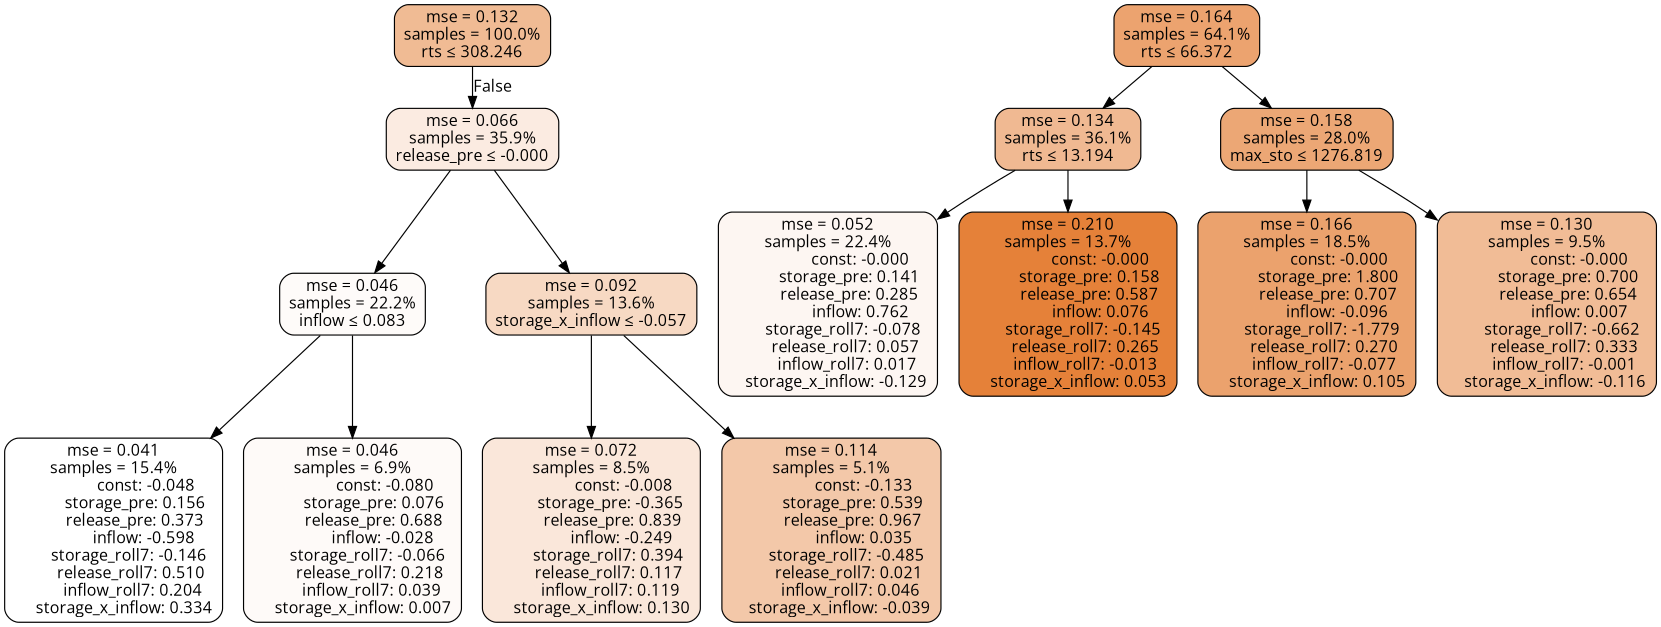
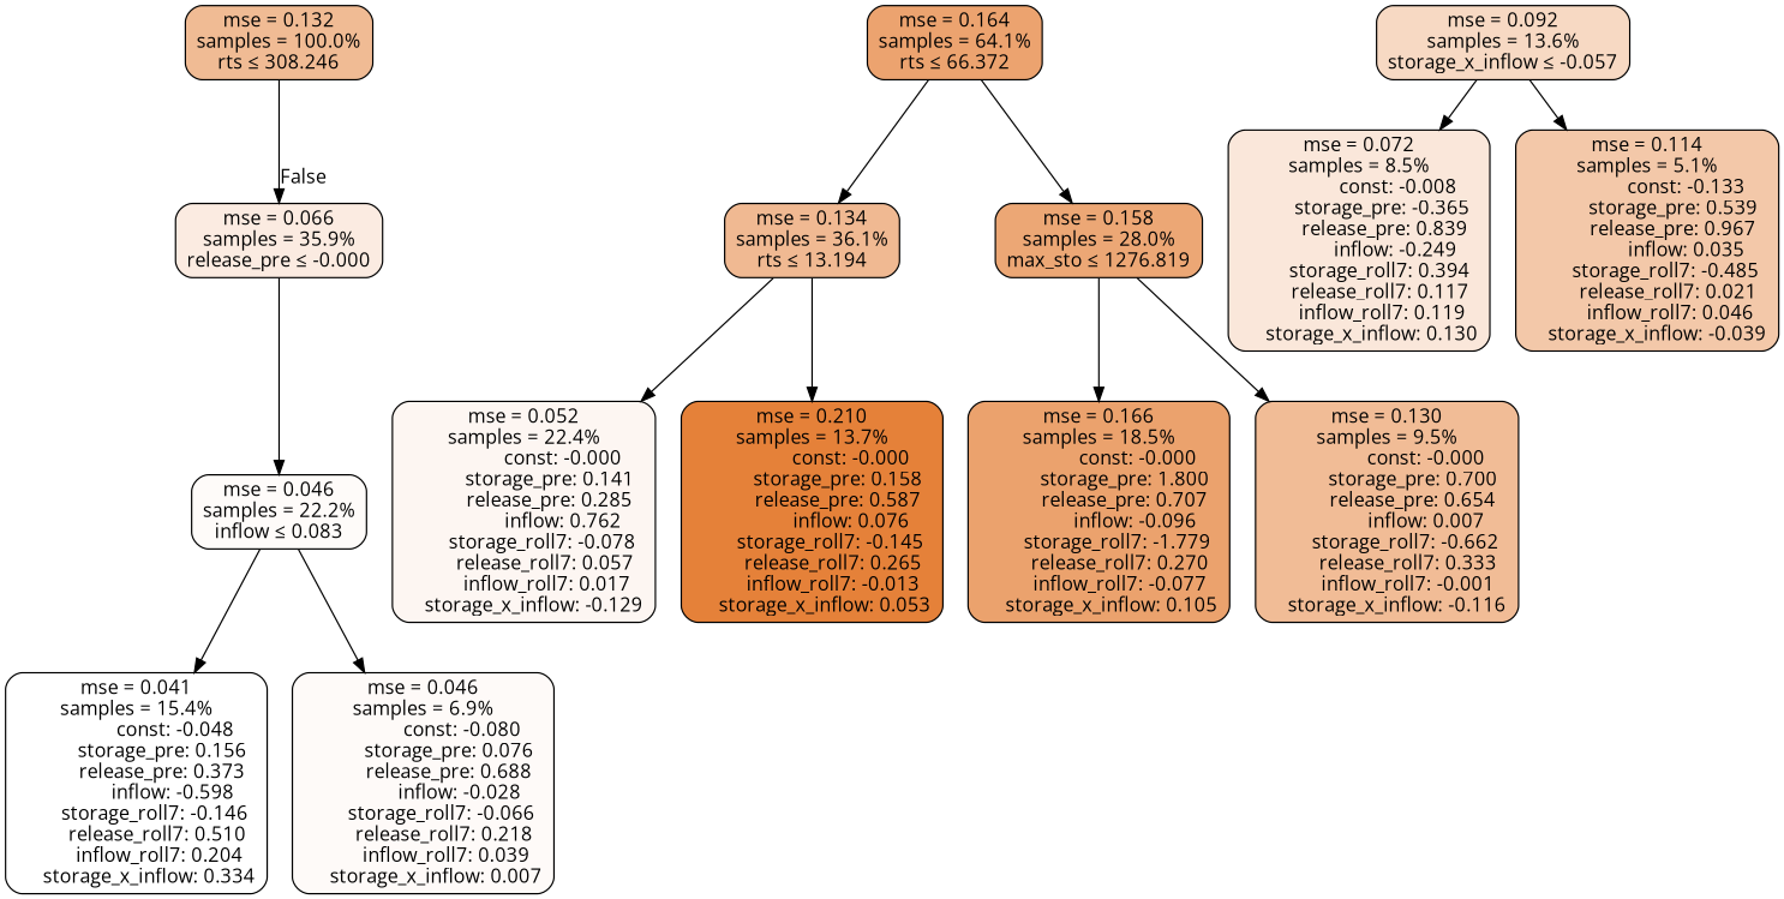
  digraph {
    fontname="Open Sans"
    node [color=black fontname="Open Sans" shape=rectangle style="filled, rounded"]
    edge [fontname="Open Sans"]
    n1 [fillcolor="#f0bb94" label="mse = 0.132\nsamples = 100.0%\nrts &le; 308.246"]
    n2 [fillcolor="#fbebe1" label="mse = 0.066\nsamples = 35.9%\nrelease_pre &le; -0.000"]
    n3 [fillcolor="#eca36f" label="mse = 0.164\nsamples = 64.1%\nrts &le; 66.372"]
    n4 [fillcolor="#f0b992" label="mse = 0.134\nsamples = 36.1%\nrts &le; 13.194"]
    n5 [fillcolor="#eca775" label="mse = 0.158\nsamples = 28.0%\nmax_sto &le; 1276.819"]
    n6 [fillcolor="#fefbf9" label="mse = 0.046\nsamples = 22.2%\ninflow &le; 0.083"]
    n7 [fillcolor="#f7d9c3" label="mse = 0.092\nsamples = 13.6%\nstorage_x_inflow &le; -0.057"]
    n8 [fillcolor="#fdf6f2" label="mse = 0.052\nsamples = 22.4%\n               const: -0.000\n          storage_pre: 0.141\n          release_pre: 0.285\n               inflow: 0.762\n       storage_roll7: -0.078\n        release_roll7: 0.057\n         inflow_roll7: 0.017\n    storage_x_inflow: -0.129"]
    n9 [fillcolor="#e58139" label="mse = 0.210\nsamples = 13.7%\n               const: -0.000\n          storage_pre: 0.158\n          release_pre: 0.587\n               inflow: 0.076\n       storage_roll7: -0.145\n        release_roll7: 0.265\n        inflow_roll7: -0.013\n     storage_x_inflow: 0.053"]
    n10 [fillcolor="#eba26d" label="mse = 0.166\nsamples = 18.5%\n               const: -0.000\n          storage_pre: 1.800\n          release_pre: 0.707\n              inflow: -0.096\n       storage_roll7: -1.779\n        release_roll7: 0.270\n        inflow_roll7: -0.077\n     storage_x_inflow: 0.105"]
    n11 [fillcolor="#f1bc96" label="mse = 0.130\nsamples = 9.5%\n               const: -0.000\n          storage_pre: 0.700\n          release_pre: 0.654\n               inflow: 0.007\n       storage_roll7: -0.662\n        release_roll7: 0.333\n        inflow_roll7: -0.001\n    storage_x_inflow: -0.116"]
    n12 [fillcolor="#ffffff" label="mse = 0.041\nsamples = 15.4%\n               const: -0.048\n          storage_pre: 0.156\n          release_pre: 0.373\n              inflow: -0.598\n       storage_roll7: -0.146\n        release_roll7: 0.510\n         inflow_roll7: 0.204\n     storage_x_inflow: 0.334"]
    n13 [fillcolor="#fefaf8" label="mse = 0.046\nsamples = 6.9%\n               const: -0.080\n          storage_pre: 0.076\n          release_pre: 0.688\n              inflow: -0.028\n       storage_roll7: -0.066\n        release_roll7: 0.218\n         inflow_roll7: 0.039\n     storage_x_inflow: 0.007"]
    n14 [fillcolor="#fae7da" label="mse = 0.072\nsamples = 8.5%\n               const: -0.008\n         storage_pre: -0.365\n          release_pre: 0.839\n              inflow: -0.249\n        storage_roll7: 0.394\n        release_roll7: 0.117\n         inflow_roll7: 0.119\n     storage_x_inflow: 0.130"]
    n15 [fillcolor="#f3c8a9" label="mse = 0.114\nsamples = 5.1%\n               const: -0.133\n          storage_pre: 0.539\n          release_pre: 0.967\n               inflow: 0.035\n       storage_roll7: -0.485\n        release_roll7: 0.021\n         inflow_roll7: 0.046\n    storage_x_inflow: -0.039"]
    n1 -> n2 [headlabel=False labelangle=-45 labeldistance=2.5]
    n2 -> n6
-   n2 -> n7
    n3 -> n4
    n3 -> n5
    n4 -> n8
    n4 -> n9
    n5 -> n10
    n5 -> n11
    n6 -> n12
    n6 -> n13
    n7 -> n14
    n7 -> n15
  }
